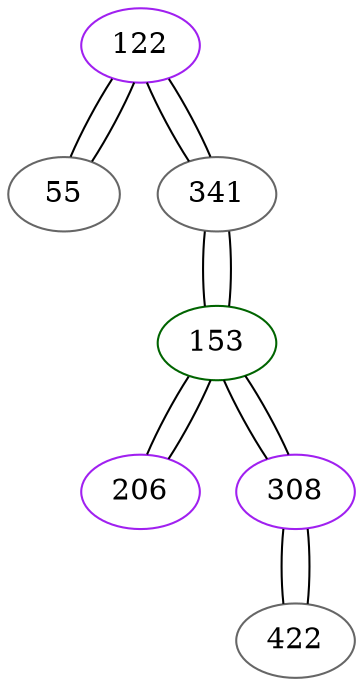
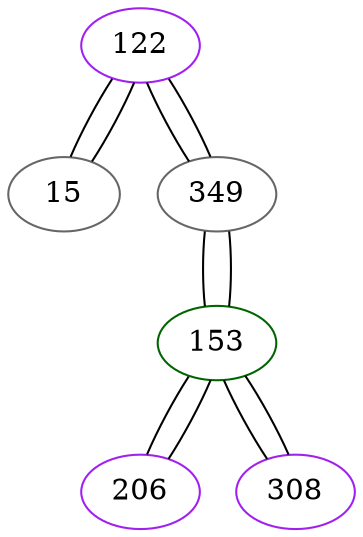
  graph {
    node [color=purple]
    122
-   15 [color=gray40 label=55]
-   349 [color=gray40 label=341]
+   15 [color=gray40]
+   349 [color=gray40]
    153 [color=darkgreen]
    206
    308
-   422 [color=gray40]
    122 -- 15
    122 -- 349
    15 -- 122
    349 -- 122
    349 -- 153
    153 -- 349
    153 -- 206
    153 -- 308
    206 -- 153
    308 -- 153
-   308 -- 422
-   422 -- 308
  }
